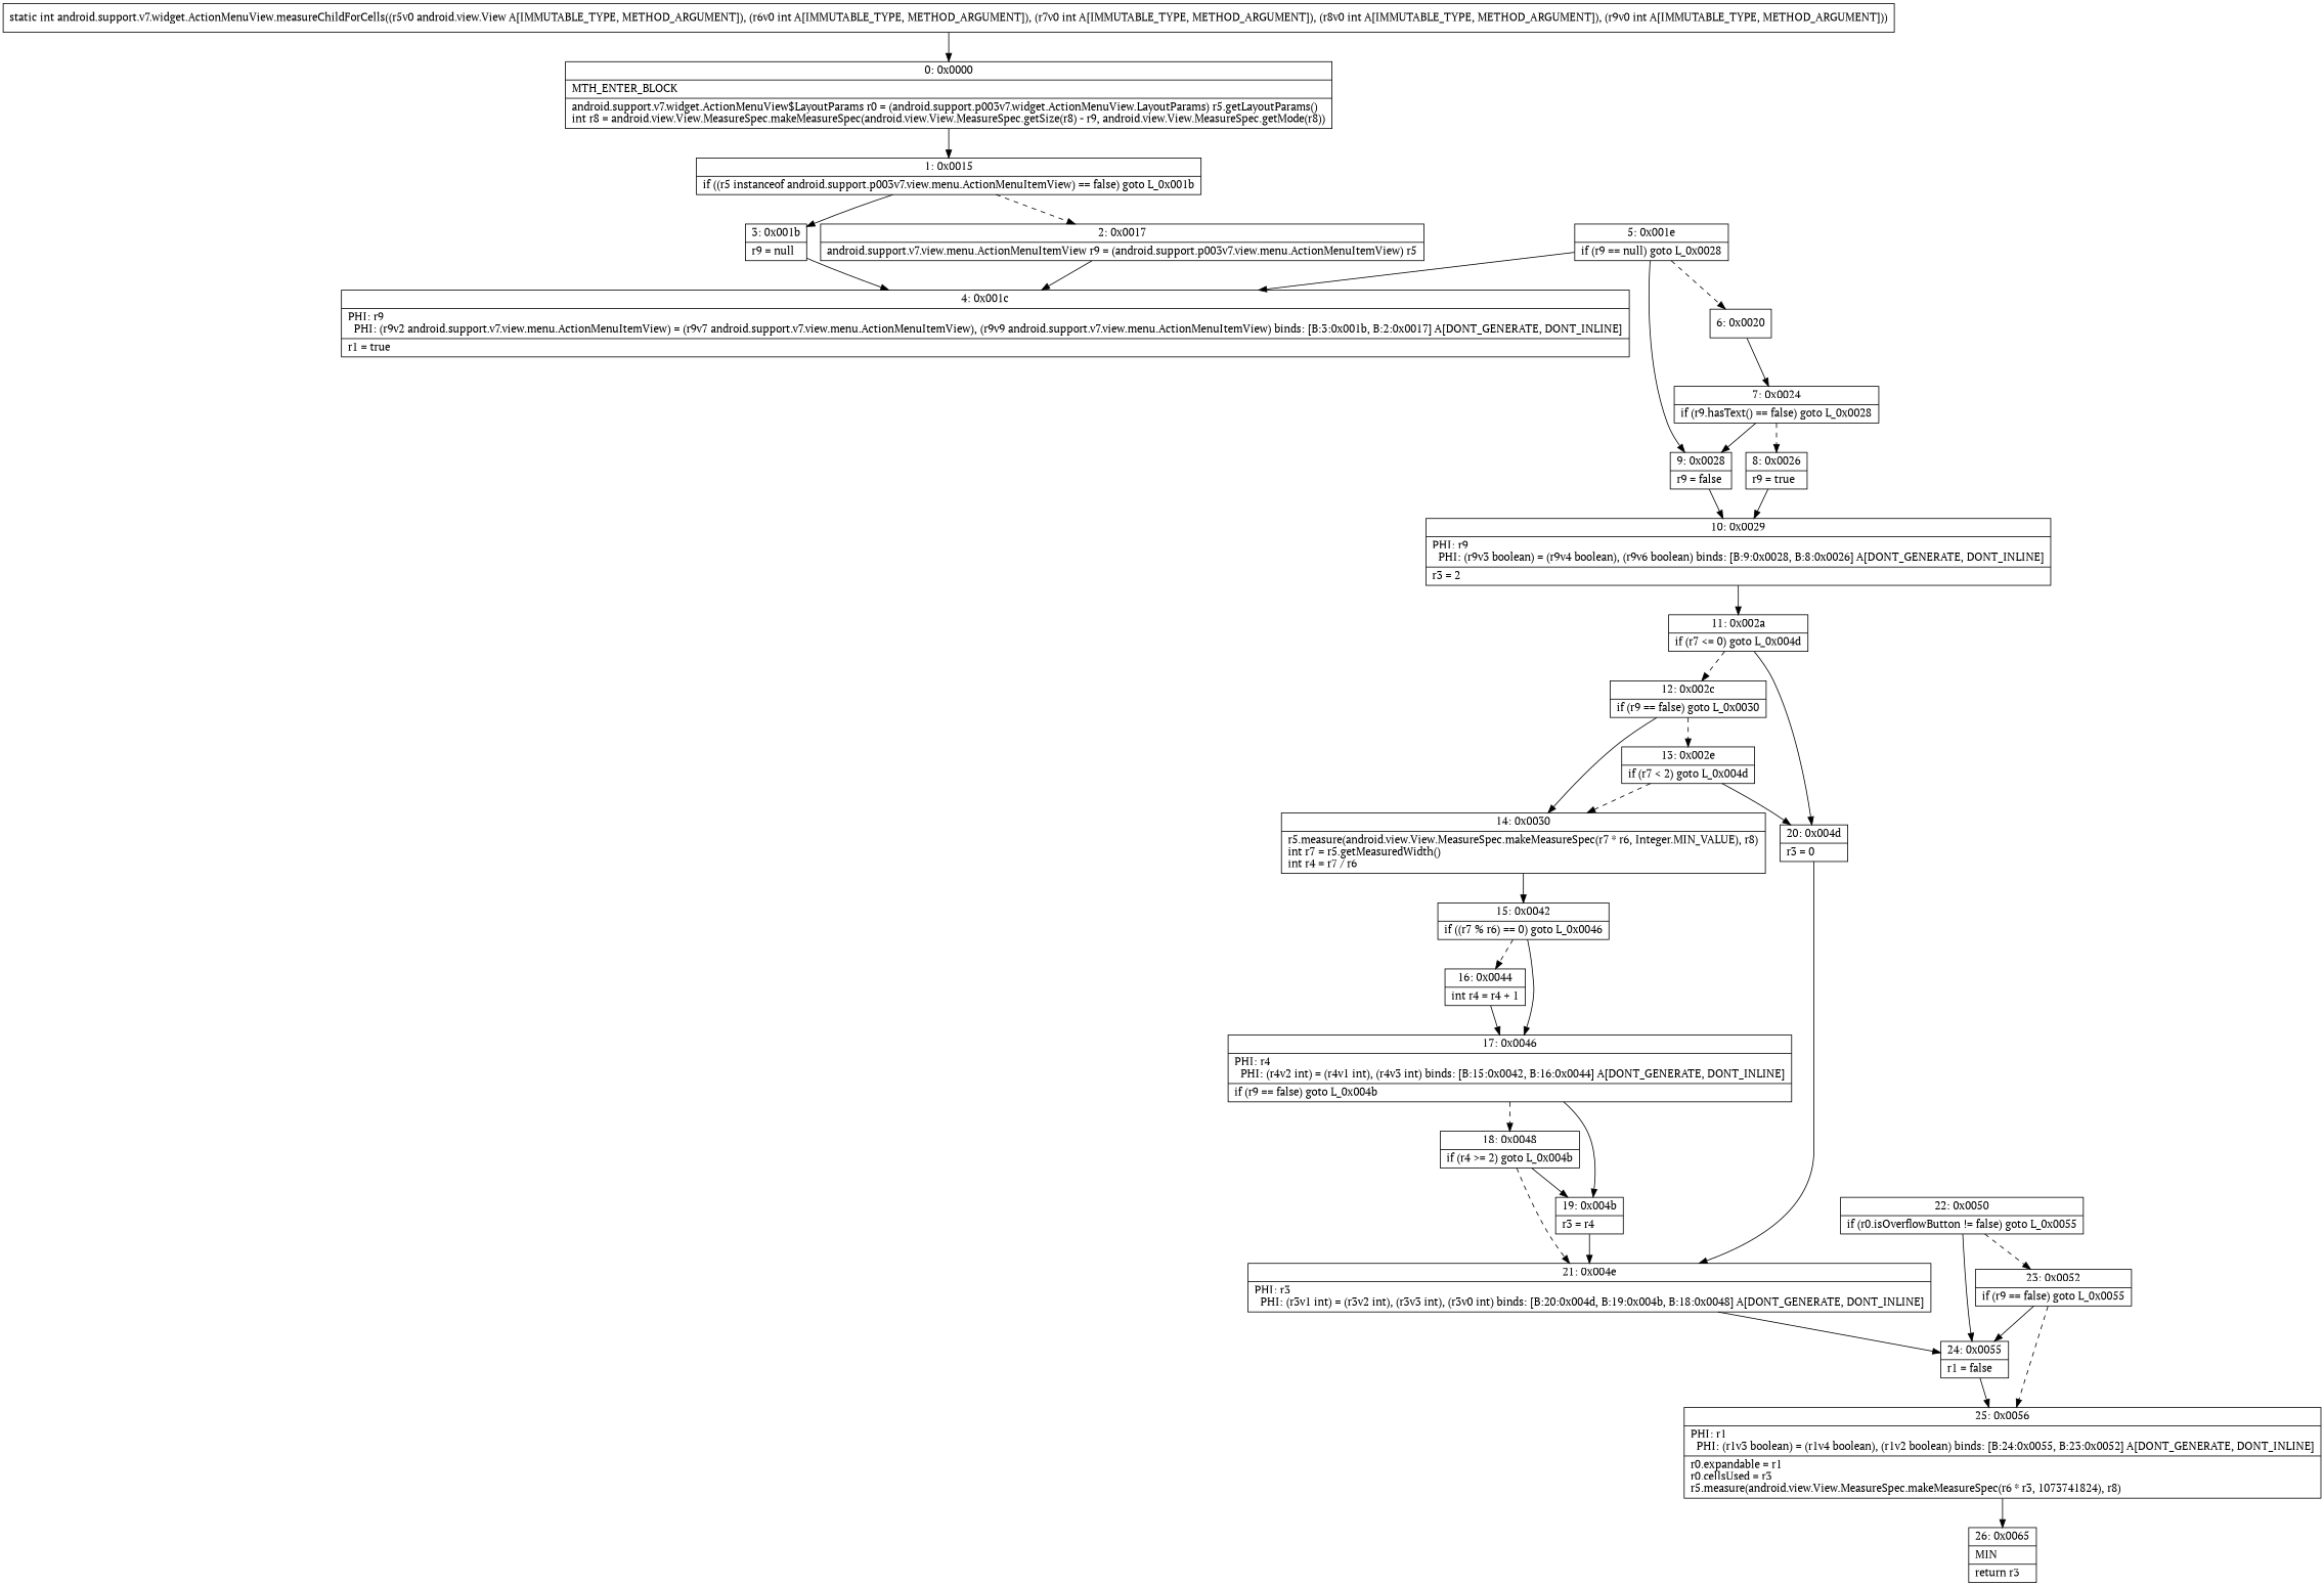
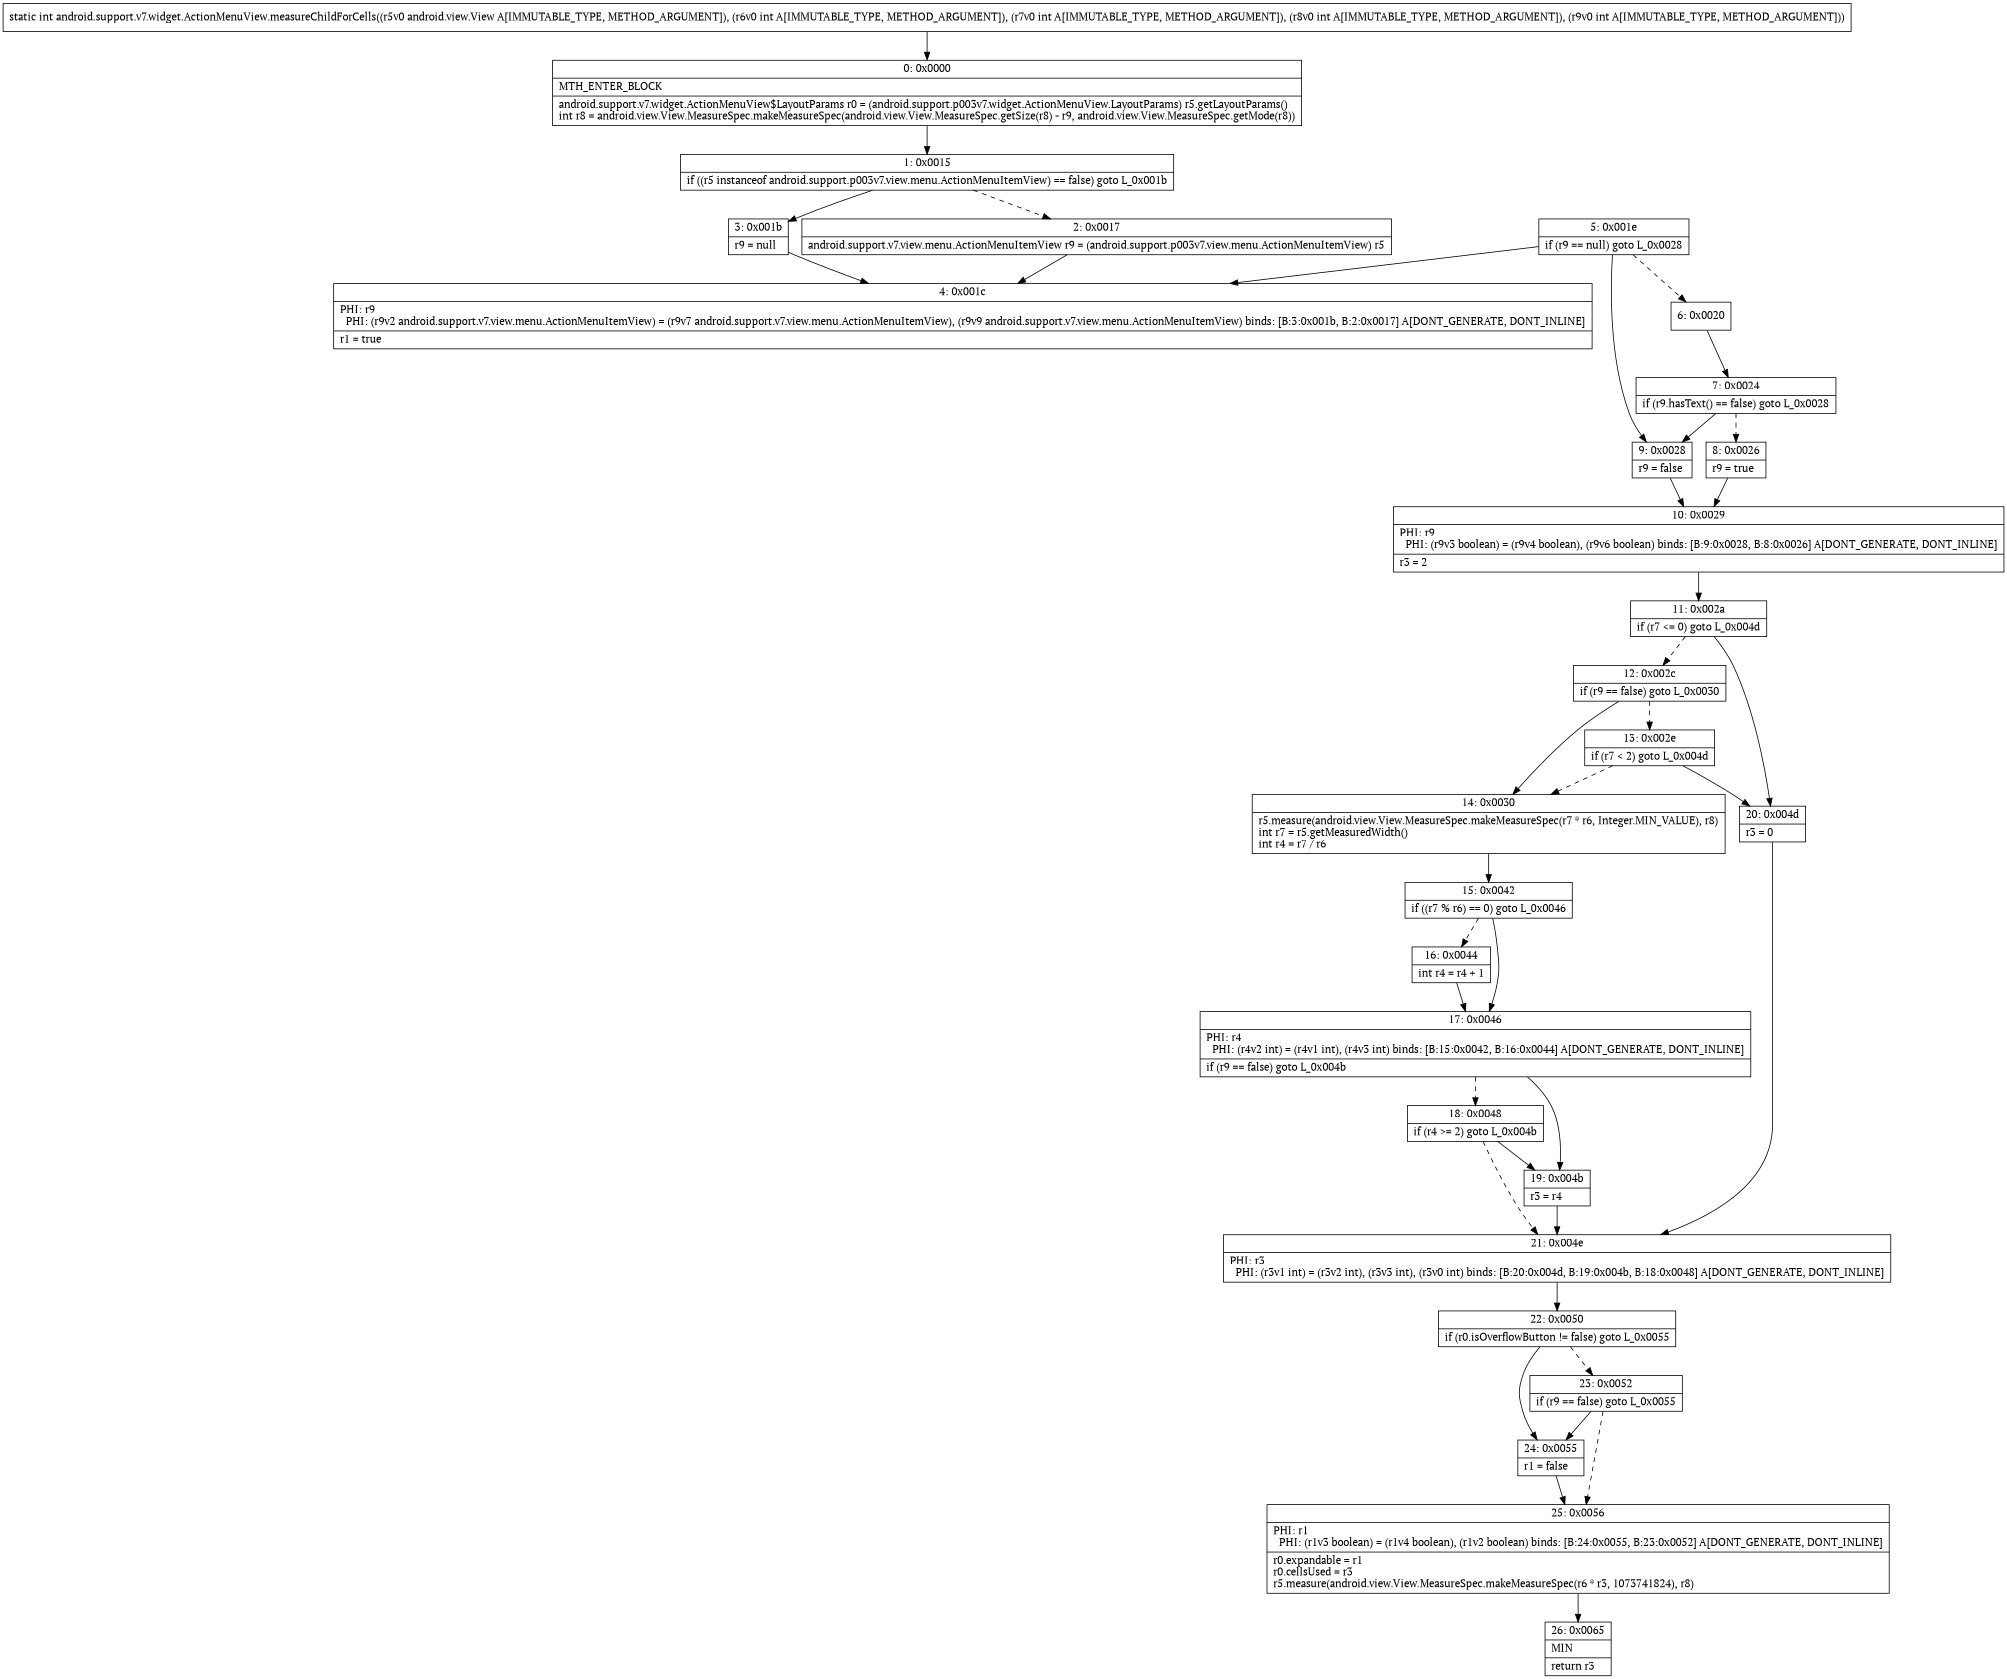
  digraph {
    fontname="PT Serif"
    node [fontname="PT Serif" shape=record]
    edge [fontname="PT Serif"]
    n1 [label="{0\:\ 0x0000|MTH_ENTER_BLOCK\l|android.support.v7.widget.ActionMenuView$LayoutParams r0 = (android.support.p003v7.widget.ActionMenuView.LayoutParams) r5.getLayoutParams()\lint r8 = android.view.View.MeasureSpec.makeMeasureSpec(android.view.View.MeasureSpec.getSize(r8) \- r9, android.view.View.MeasureSpec.getMode(r8))\l}"]
    n2 [label="{1\:\ 0x0015|if ((r5 instanceof android.support.p003v7.view.menu.ActionMenuItemView) == false) goto L_0x001b\l}"]
    n3 [label="{2\:\ 0x0017|android.support.v7.view.menu.ActionMenuItemView r9 = (android.support.p003v7.view.menu.ActionMenuItemView) r5\l}"]
    n4 [label="{3\:\ 0x001b|r9 = null\l}"]
    n5 [label="{4\:\ 0x001c|PHI: r9 \l  PHI: (r9v2 android.support.v7.view.menu.ActionMenuItemView) = (r9v7 android.support.v7.view.menu.ActionMenuItemView), (r9v9 android.support.v7.view.menu.ActionMenuItemView) binds: [B:3:0x001b, B:2:0x0017] A[DONT_GENERATE, DONT_INLINE]\l|r1 = true\l}"]
    n6 [label="{5\:\ 0x001e|if (r9 == null) goto L_0x0028\l}"]
    n7 [label="{6\:\ 0x0020}"]
    n8 [label="{9\:\ 0x0028|r9 = false\l}"]
    n9 [label="{7\:\ 0x0024|if (r9.hasText() == false) goto L_0x0028\l}"]
    n10 [label="{10\:\ 0x0029|PHI: r9 \l  PHI: (r9v3 boolean) = (r9v4 boolean), (r9v6 boolean) binds: [B:9:0x0028, B:8:0x0026] A[DONT_GENERATE, DONT_INLINE]\l|r3 = 2\l}"]
    n11 [label="{8\:\ 0x0026|r9 = true\l}"]
    n12 [label="{11\:\ 0x002a|if (r7 \<= 0) goto L_0x004d\l}"]
    n13 [label="{12\:\ 0x002c|if (r9 == false) goto L_0x0030\l}"]
    n14 [label="{20\:\ 0x004d|r3 = 0\l}"]
    n15 [label="{13\:\ 0x002e|if (r7 \< 2) goto L_0x004d\l}"]
    n16 [label="{14\:\ 0x0030|r5.measure(android.view.View.MeasureSpec.makeMeasureSpec(r7 * r6, Integer.MIN_VALUE), r8)\lint r7 = r5.getMeasuredWidth()\lint r4 = r7 \/ r6\l}"]
    n17 [label="{21\:\ 0x004e|PHI: r3 \l  PHI: (r3v1 int) = (r3v2 int), (r3v3 int), (r3v0 int) binds: [B:20:0x004d, B:19:0x004b, B:18:0x0048] A[DONT_GENERATE, DONT_INLINE]\l}"]
    n18 [label="{15\:\ 0x0042|if ((r7 % r6) == 0) goto L_0x0046\l}"]
    n19 [label="{16\:\ 0x0044|int r4 = r4 + 1\l}"]
    n20 [label="{17\:\ 0x0046|PHI: r4 \l  PHI: (r4v2 int) = (r4v1 int), (r4v3 int) binds: [B:15:0x0042, B:16:0x0044] A[DONT_GENERATE, DONT_INLINE]\l|if (r9 == false) goto L_0x004b\l}"]
    n21 [label="{18\:\ 0x0048|if (r4 \>= 2) goto L_0x004b\l}"]
    n22 [label="{19\:\ 0x004b|r3 = r4\l}"]
    n23 [label="{22\:\ 0x0050|if (r0.isOverflowButton != false) goto L_0x0055\l}"]
    n24 [label="{23\:\ 0x0052|if (r9 == false) goto L_0x0055\l}"]
    n25 [label="{24\:\ 0x0055|r1 = false\l}"]
    n26 [label="{25\:\ 0x0056|PHI: r1 \l  PHI: (r1v3 boolean) = (r1v4 boolean), (r1v2 boolean) binds: [B:24:0x0055, B:23:0x0052] A[DONT_GENERATE, DONT_INLINE]\l|r0.expandable = r1\lr0.cellsUsed = r3\lr5.measure(android.view.View.MeasureSpec.makeMeasureSpec(r6 * r3, 1073741824), r8)\l}"]
    n27 [label="{26\:\ 0x0065|MIN\l|return r3\l}"]
    n28 [label="{static int android.support.v7.widget.ActionMenuView.measureChildForCells((r5v0 android.view.View A[IMMUTABLE_TYPE, METHOD_ARGUMENT]), (r6v0 int A[IMMUTABLE_TYPE, METHOD_ARGUMENT]), (r7v0 int A[IMMUTABLE_TYPE, METHOD_ARGUMENT]), (r8v0 int A[IMMUTABLE_TYPE, METHOD_ARGUMENT]), (r9v0 int A[IMMUTABLE_TYPE, METHOD_ARGUMENT])) }"]
    n1 -> n2
    n2 -> n3 [style=dashed]
    n2 -> n4
    n3 -> n5
    n4 -> n5
    n6 -> n5
    n6 -> n7 [style=dashed]
    n6 -> n8
    n7 -> n9
    n8 -> n10
    n9 -> n8
    n9 -> n11 [style=dashed]
    n10 -> n12
    n11 -> n10
    n12 -> n13 [style=dashed]
    n12 -> n14
    n13 -> n15 [style=dashed]
    n13 -> n16
    n14 -> n17
    n15 -> n14
    n15 -> n16 [style=dashed]
    n16 -> n18
-   n17 -> n25
+   n17 -> n23
    n18 -> n19 [style=dashed]
    n18 -> n20
    n19 -> n20
    n20 -> n21 [style=dashed]
    n20 -> n22
    n21 -> n17 [style=dashed]
    n21 -> n22
    n22 -> n17
    n23 -> n24 [style=dashed]
    n23 -> n25
    n24 -> n25
    n24 -> n26 [style=dashed]
    n25 -> n26
    n26 -> n27
    n28 -> n1
  }
